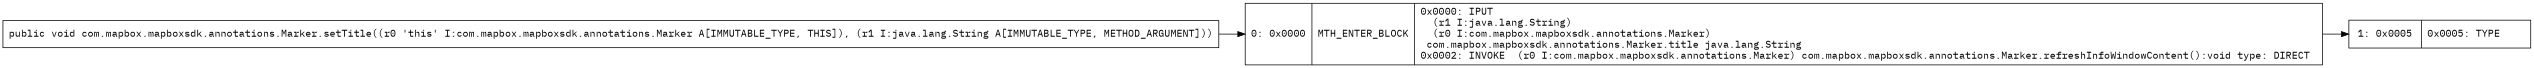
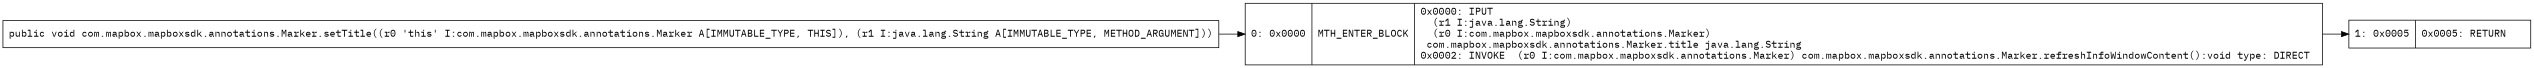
  digraph {
    rankdir=LR
    fontname="IBM Plex Mono"
    node [shape=record fontname="IBM Plex Mono"]
    edge [fontname="IBM Plex Mono"]
    n1 [label="{0\:\ 0x0000|MTH_ENTER_BLOCK\l|0x0000: IPUT  \l  (r1 I:java.lang.String)\l  (r0 I:com.mapbox.mapboxsdk.annotations.Marker)\l com.mapbox.mapboxsdk.annotations.Marker.title java.lang.String \l0x0002: INVOKE  (r0 I:com.mapbox.mapboxsdk.annotations.Marker) com.mapbox.mapboxsdk.annotations.Marker.refreshInfoWindowContent():void type: DIRECT \l}"]
-   n2 [label="{1\:\ 0x0005|0x0005: TYPE   \l}"]
+   n2 [label="{1\:\ 0x0005|0x0005: RETURN   \l}"]
    n3 [label="{public void com.mapbox.mapboxsdk.annotations.Marker.setTitle((r0 'this' I:com.mapbox.mapboxsdk.annotations.Marker A[IMMUTABLE_TYPE, THIS]), (r1 I:java.lang.String A[IMMUTABLE_TYPE, METHOD_ARGUMENT])) }"]
    n1 -> n2
    n3 -> n1
  }
